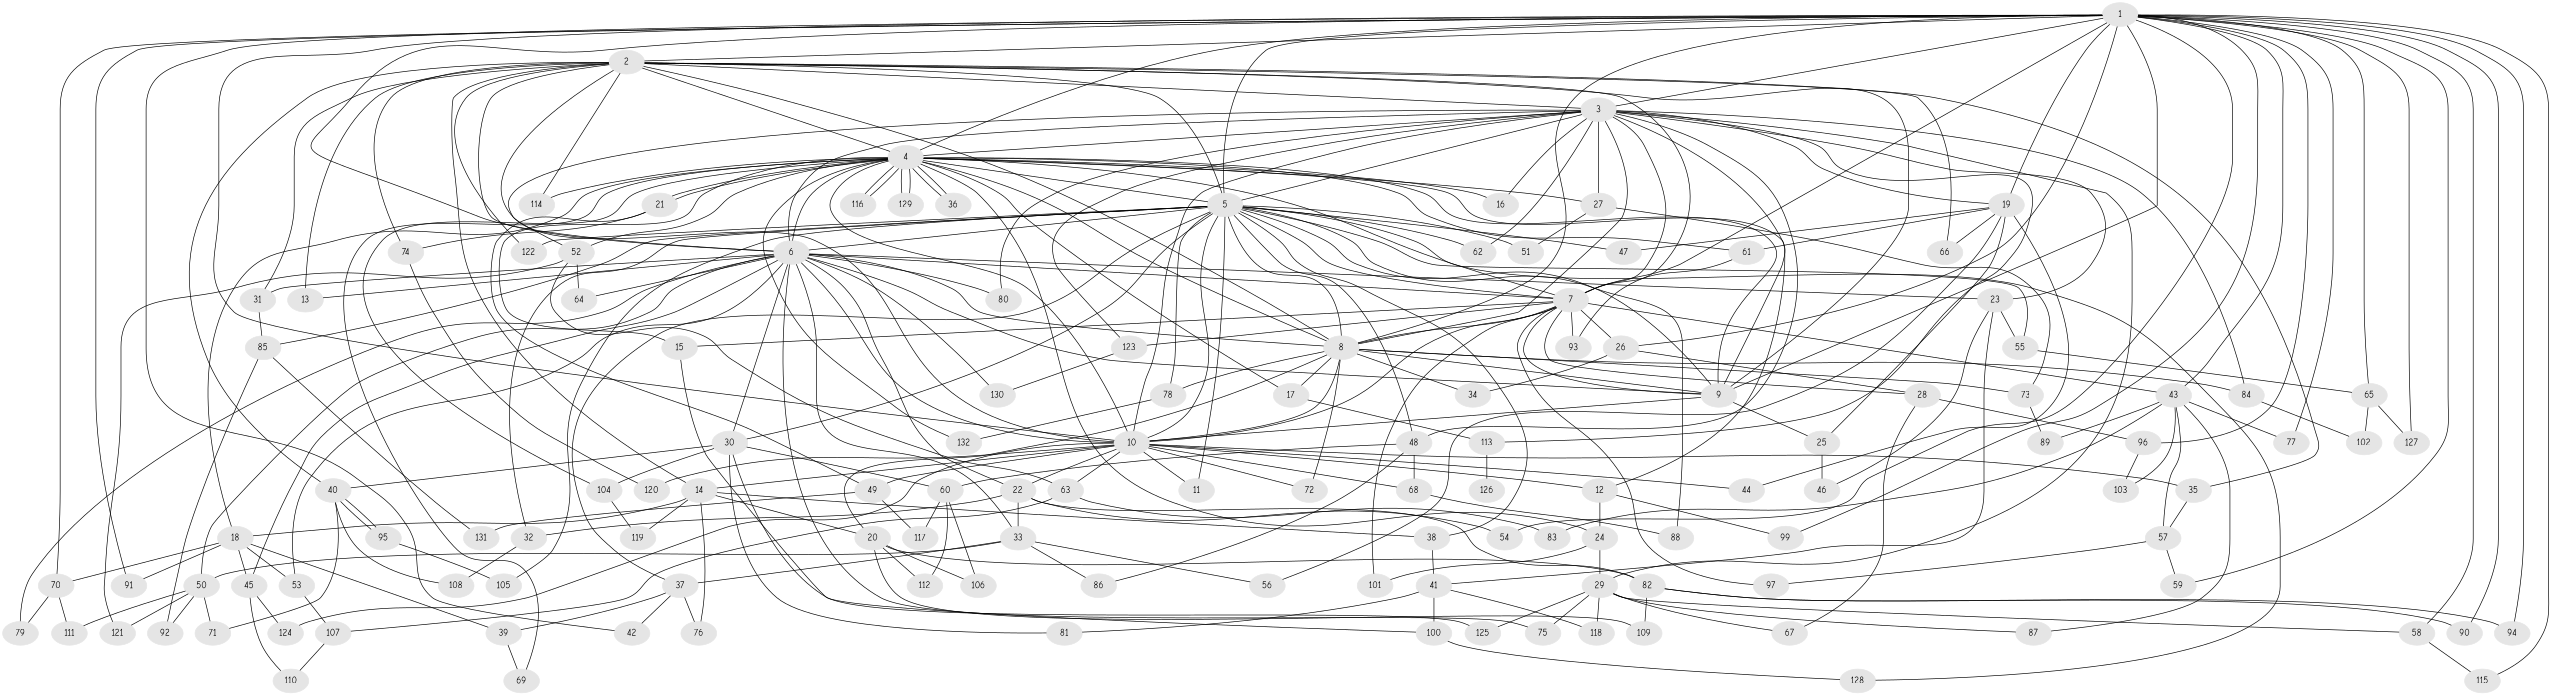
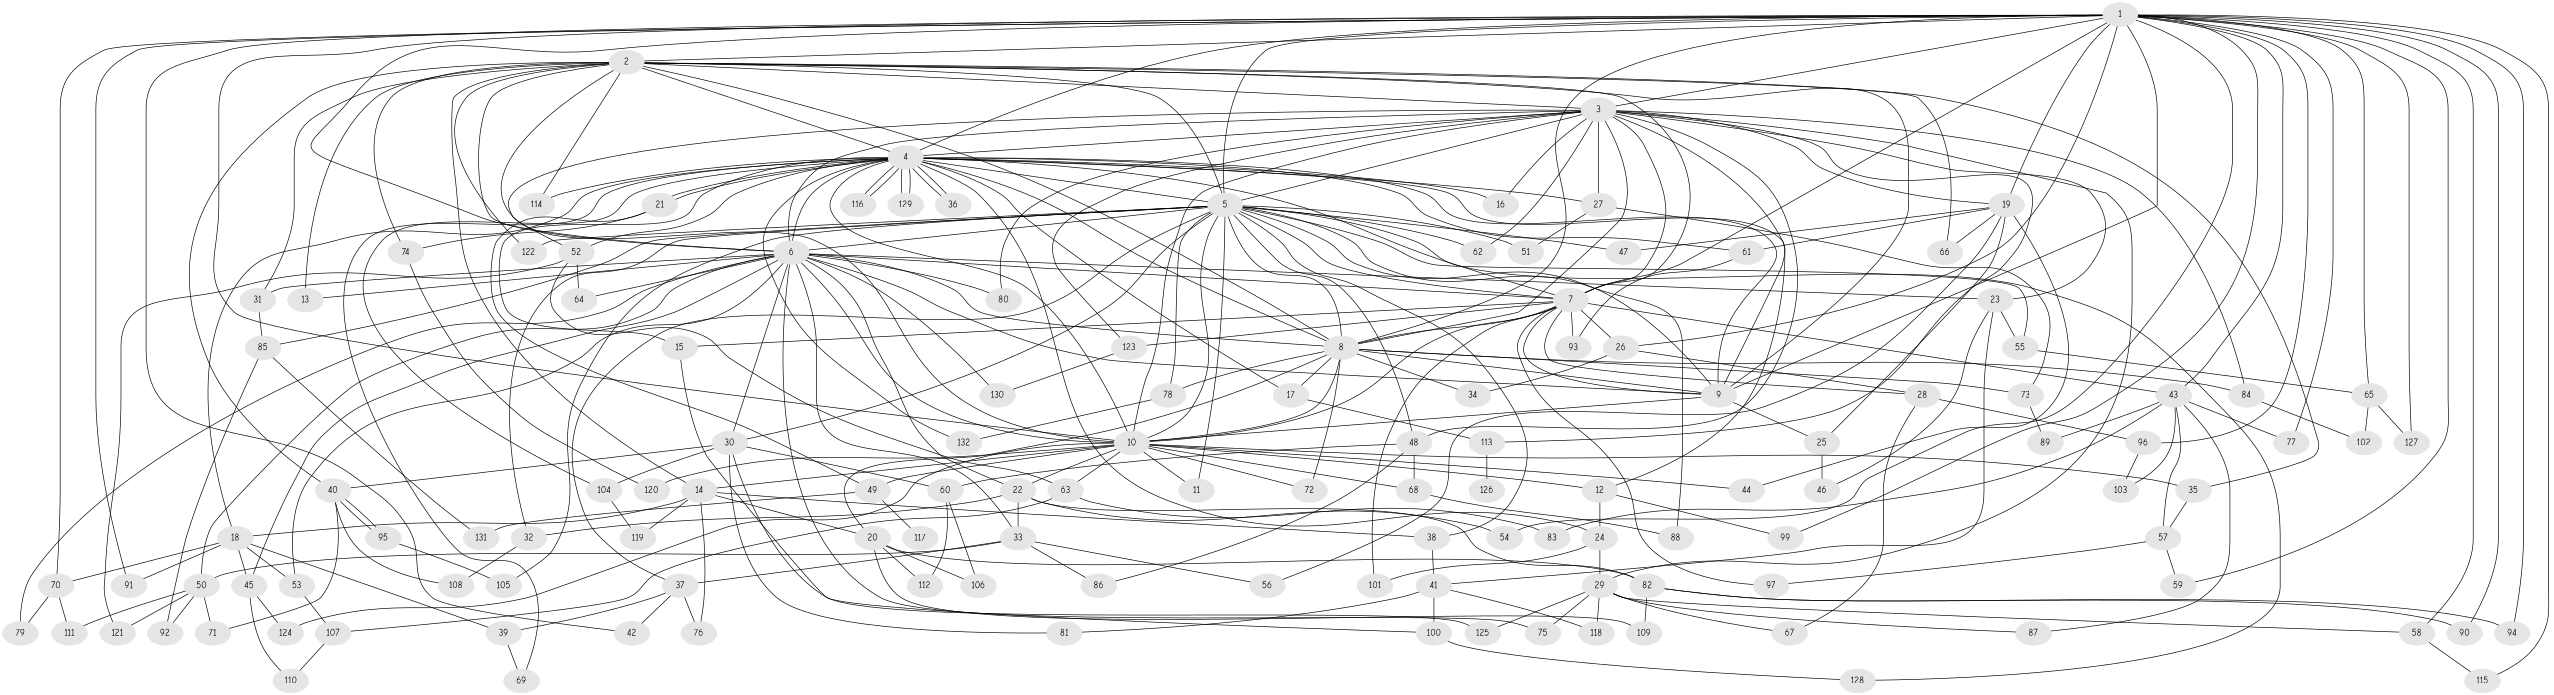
  graph {
    fontname="Comic Neue"
    node [color=gray90 fontname="Comic Neue" style=filled]
    edge [fontname="Comic Neue"]
    1
    2
    3
    4
    5
    6
    7
    8
    9
    10
    19
    26
    42
    43
    54
    58
    59
    65
    70
    77
    90
    91
    94
    96
    99
    115
    127
    13
    14
    31
    35
    40
    66
    74
    114
    122
    16
    23
    27
    29
    48
    52
    62
    80
    84
    113
    123
    12
    15
    17
    18
    21
    24
    36
    61
    69
    104
    116
    129
    132
    11
    30
    32
    37
    38
    47
    51
    55
    78
    85
    88
    105
    128
    22
    33
    45
    50
    53
    64
    75
    79
    130
    28
    93
    97
    101
    20
    34
    72
    73
    25
    44
    49
    63
    68
    120
    124
    56
    87
    57
    83
    89
    103
    102
    111
    76
    119
    108
    71
    95
    41
    46
    125
    67
    118
    60
    86
    121
    126
    39
    81
    100
    131
    92
    82
    110
    107
    106
    109
    112
    117
    1 -- 2
    1 -- 3
    1 -- 4
    1 -- 5
    1 -- 6
    1 -- 7
    1 -- 8
    1 -- 9
    1 -- 10
    1 -- 19
    1 -- 26
    1 -- 42
    1 -- 43
    1 -- 54
    1 -- 58
    1 -- 59
    1 -- 65
    1 -- 70
    1 -- 77
    1 -- 90
    1 -- 91
    1 -- 94
    1 -- 96
    1 -- 99
    1 -- 115
    1 -- 127
    2 -- 3
    2 -- 4
    2 -- 5
    2 -- 6
    2 -- 7
    2 -- 8
    2 -- 9
    2 -- 10
    2 -- 13
    2 -- 14
    2 -- 31
    2 -- 35
    2 -- 40
    2 -- 66
    2 -- 74
    2 -- 114
    2 -- 122
    3 -- 4
    3 -- 5
    3 -- 6
    3 -- 7
    3 -- 8
    3 -- 9
    3 -- 10
    3 -- 19
    3 -- 16
    3 -- 23
    3 -- 27
    3 -- 29
    3 -- 48
    3 -- 52
    3 -- 62
    3 -- 80
    3 -- 84
    3 -- 113
    3 -- 123
    4 -- 5
    4 -- 6
    4 -- 7
    4 -- 8
    4 -- 9
    4 -- 10
    4 -- 114
    4 -- 16
    4 -- 27
    4 -- 52
    4 -- 12
    4 -- 15
    4 -- 17
    4 -- 18
    4 -- 21
    4 -- 21
    4 -- 24
    4 -- 36
    4 -- 36
    4 -- 61
    4 -- 69
    4 -- 104
    4 -- 116
    4 -- 116
    4 -- 129
    4 -- 129
    4 -- 132
    5 -- 6
    5 -- 7
    5 -- 8
    5 -- 9
    5 -- 10
    5 -- 122
    5 -- 48
    5 -- 62
    5 -- 11
    5 -- 30
    5 -- 32
    5 -- 37
    5 -- 38
    5 -- 47
    5 -- 51
    5 -- 55
    5 -- 78
    5 -- 85
    5 -- 88
    5 -- 105
    5 -- 128
    6 -- 7
    6 -- 8
    6 -- 9
    6 -- 10
    6 -- 13
    6 -- 31
    6 -- 23
    6 -- 80
    6 -- 30
    6 -- 22
    6 -- 33
    6 -- 45
    6 -- 50
    6 -- 53
    6 -- 64
    6 -- 75
    6 -- 79
    6 -- 130
    7 -- 8
    7 -- 9
    7 -- 10
    7 -- 26
    7 -- 43
    7 -- 123
    7 -- 15
    7 -- 28
    7 -- 93
    7 -- 97
    7 -- 101
    8 -- 9
    8 -- 10
    8 -- 84
    8 -- 17
    8 -- 78
    8 -- 20
    8 -- 34
    8 -- 72
    8 -- 73
    9 -- 10
    9 -- 25
    10 -- 14
    10 -- 35
    10 -- 12
    10 -- 11
    10 -- 22
    10 -- 72
    10 -- 44
    10 -- 49
    10 -- 63
    10 -- 68
    10 -- 120
    10 -- 124
    19 -- 66
    19 -- 61
    19 -- 47
    19 -- 25
    19 -- 44
    19 -- 56
    26 -- 28
    26 -- 34
    43 -- 77
    43 -- 87
    43 -- 57
    43 -- 83
    43 -- 89
    43 -- 103
    58 -- 115
    65 -- 127
    65 -- 102
    70 -- 79
    70 -- 111
    96 -- 103
    14 -- 18
    14 -- 38
    14 -- 20
    14 -- 76
    14 -- 119
    31 -- 85
    35 -- 57
    40 -- 108
    40 -- 71
    40 -- 95
    40 -- 95
    74 -- 120
    23 -- 55
    23 -- 41
    23 -- 46
    27 -- 51
    27 -- 73
    29 -- 58
    29 -- 75
    29 -- 87
    29 -- 125
    29 -- 67
    29 -- 118
    48 -- 68
    48 -- 60
    48 -- 86
    52 -- 64
    52 -- 63
    52 -- 121
    84 -- 102
    113 -- 126
    123 -- 130
    12 -- 99
    12 -- 24
    15 -- 125
    17 -- 113
    18 -- 70
    18 -- 91
    18 -- 45
    18 -- 53
    18 -- 39
    21 -- 74
    21 -- 49
    24 -- 29
    24 -- 101
    61 -- 93
    104 -- 119
    30 -- 40
    30 -- 104
    30 -- 60
    30 -- 81
    30 -- 100
    32 -- 108
    37 -- 42
    37 -- 76
    37 -- 39
    38 -- 41
    55 -- 65
    78 -- 132
    85 -- 131
    85 -- 92
    22 -- 54
    22 -- 32
    22 -- 33
    22 -- 82
    33 -- 37
    33 -- 50
    33 -- 56
    33 -- 86
    45 -- 124
    45 -- 110
    50 -- 111
    50 -- 71
    50 -- 121
    50 -- 92
    53 -- 107
    28 -- 96
    28 -- 67
    20 -- 82
    20 -- 106
    20 -- 109
    20 -- 112
    73 -- 89
    25 -- 46
    49 -- 131
    49 -- 117
    63 -- 83
    63 -- 107
    68 -- 88
    57 -- 59
    57 -- 97
    95 -- 105
    41 -- 118
    41 -- 81
    41 -- 100
    60 -- 106
    60 -- 112
-   60 -- 117
    39 -- 69
    100 -- 128
    82 -- 90
    82 -- 94
    82 -- 109
    107 -- 110
  }
